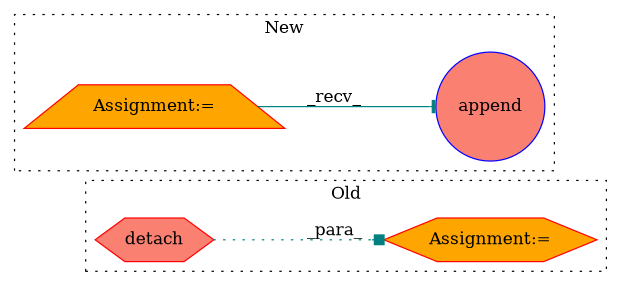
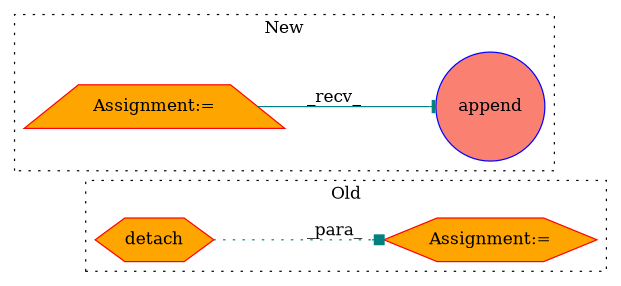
  digraph {
    rankdir=LR
    node [a=32 shape=hexagon style=filled fillcolor=salmon color=red]
    edge [color=teal]
-   n1 [l=8 label=detach s=2114]
+   n1 [l=8 label=detach s=2114 fillcolor=orange]
    n2 [a=7 l=2 label="Assignment:=" s=2095 fillcolor=orange]
    n3 [l="7,1" label=append s="2018,2026" shape=circle color=blue]
    n4 [a=7 l=1 label="Assignment:=" s=1609 shape=trapezium fillcolor=orange]
    subgraph cluster_1 {
      label=Old
      style=dotted
      n1
      n2
    }
    subgraph cluster_2 {
      label=New
      style=dotted
      n3
      n4
    }
    n1 -> n2 [label=_para_ style=dotted arrowhead=box]
    n4 -> n3 [label=_recv_ style=solid arrowhead=tee]
  }
